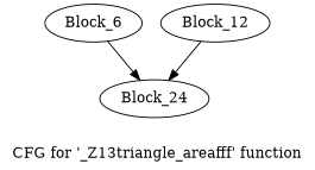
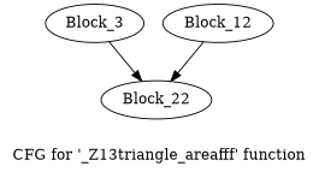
  digraph {
    fontname="DejaVu Serif"
    label="CFG for '_Z13triangle_areafff' function"
    node [fontname="DejaVu Serif"]
    edge [fontname="DejaVu Serif"]
-   n1 [label=Block_6]
-   n2 [label=Block_24]
+   n1 [label=Block_3]
+   n2 [label=Block_22]
    n3 [label=Block_12]
    n1 -> n2 [tailport=s1]
    n3 -> n2
  }
